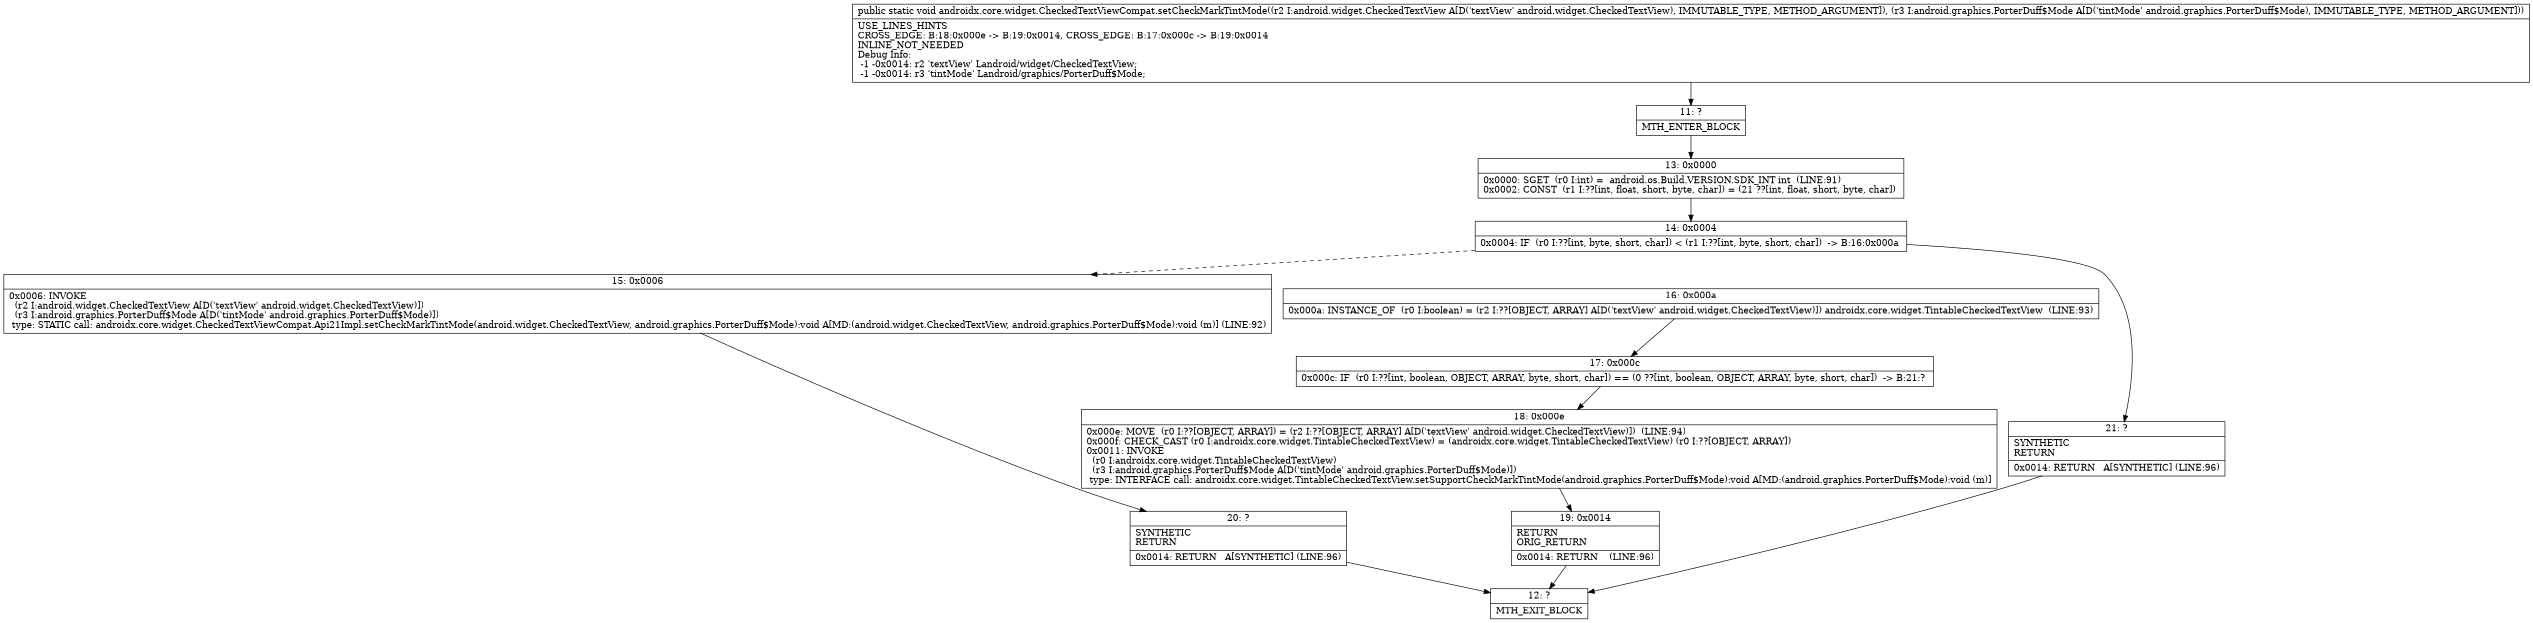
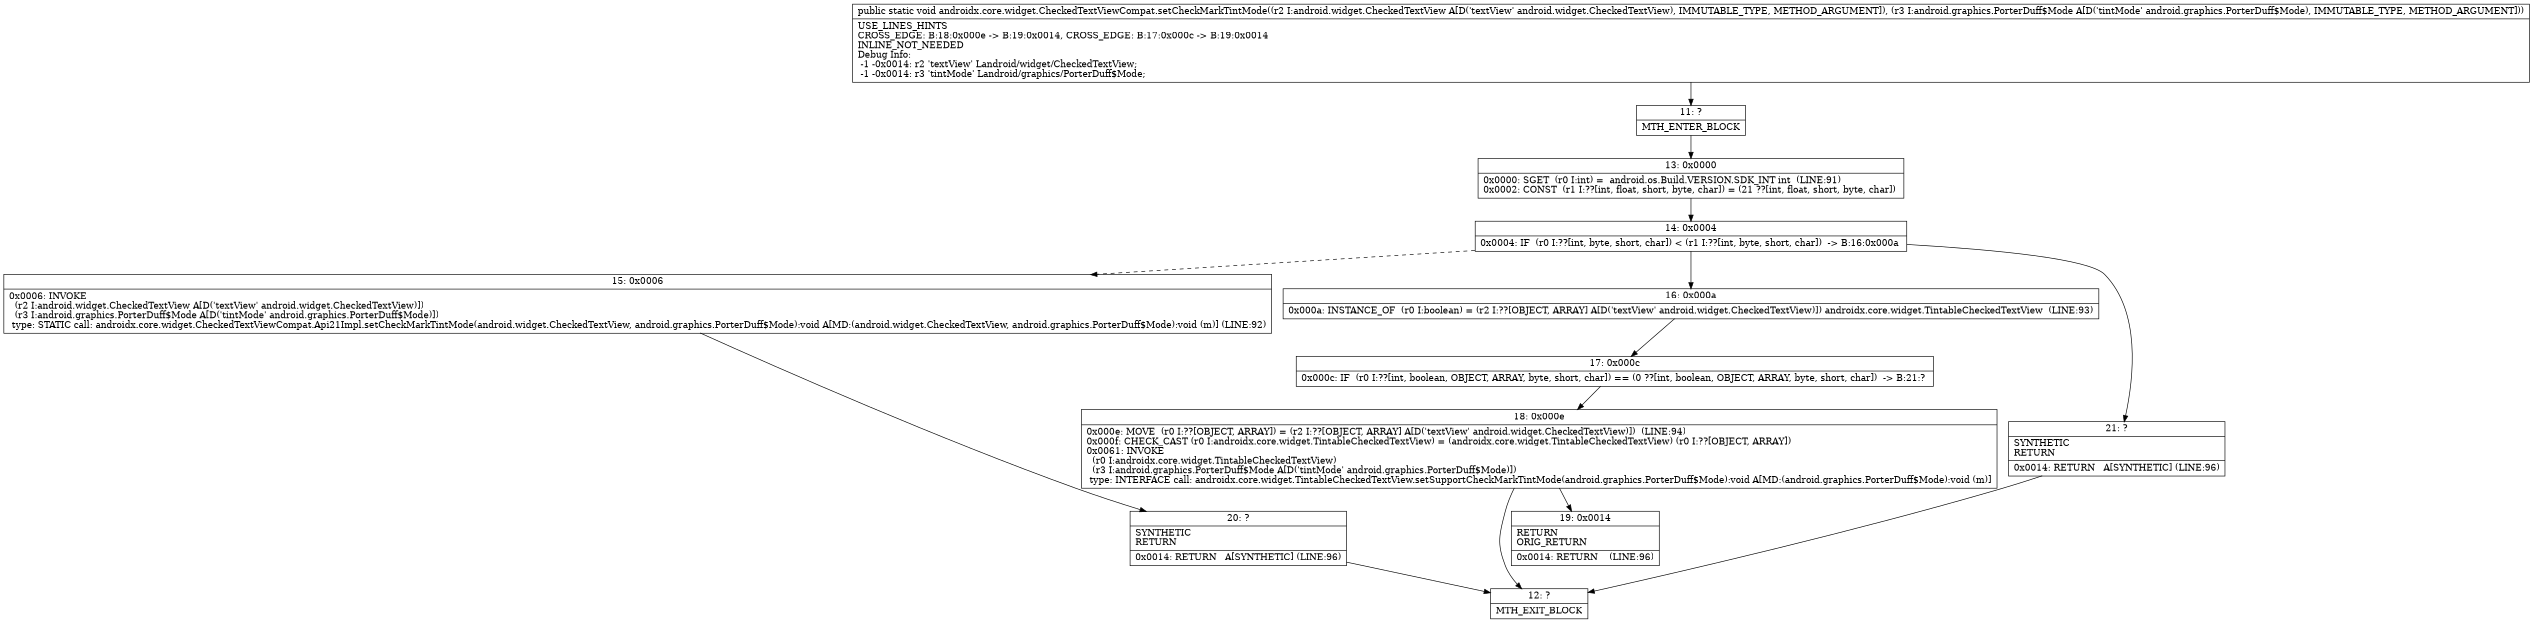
  digraph {
    node [shape=record]
    n1 [label="{11\:\ ?|MTH_ENTER_BLOCK\l}"]
    n2 [label="{13\:\ 0x0000|0x0000: SGET  (r0 I:int) =  android.os.Build.VERSION.SDK_INT int  (LINE:91)\l0x0002: CONST  (r1 I:??[int, float, short, byte, char]) = (21 ??[int, float, short, byte, char]) \l}"]
    n3 [label="{14\:\ 0x0004|0x0004: IF  (r0 I:??[int, byte, short, char]) \< (r1 I:??[int, byte, short, char])  \-\> B:16:0x000a \l}"]
    n4 [label="{15\:\ 0x0006|0x0006: INVOKE  \l  (r2 I:android.widget.CheckedTextView A[D('textView' android.widget.CheckedTextView)])\l  (r3 I:android.graphics.PorterDuff$Mode A[D('tintMode' android.graphics.PorterDuff$Mode)])\l type: STATIC call: androidx.core.widget.CheckedTextViewCompat.Api21Impl.setCheckMarkTintMode(android.widget.CheckedTextView, android.graphics.PorterDuff$Mode):void A[MD:(android.widget.CheckedTextView, android.graphics.PorterDuff$Mode):void (m)] (LINE:92)\l}"]
    n5 [label="{16\:\ 0x000a|0x000a: INSTANCE_OF  (r0 I:boolean) = (r2 I:??[OBJECT, ARRAY] A[D('textView' android.widget.CheckedTextView)]) androidx.core.widget.TintableCheckedTextView  (LINE:93)\l}"]
    n6 [label="{21\:\ ?|SYNTHETIC\lRETURN\l|0x0014: RETURN   A[SYNTHETIC] (LINE:96)\l}"]
    n7 [label="{20\:\ ?|SYNTHETIC\lRETURN\l|0x0014: RETURN   A[SYNTHETIC] (LINE:96)\l}"]
    n8 [label="{17\:\ 0x000c|0x000c: IF  (r0 I:??[int, boolean, OBJECT, ARRAY, byte, short, char]) == (0 ??[int, boolean, OBJECT, ARRAY, byte, short, char])  \-\> B:21:? \l}"]
    n9 [label="{12\:\ ?|MTH_EXIT_BLOCK\l}"]
-   n10 [label="{18\:\ 0x000e|0x000e: MOVE  (r0 I:??[OBJECT, ARRAY]) = (r2 I:??[OBJECT, ARRAY] A[D('textView' android.widget.CheckedTextView)])  (LINE:94)\l0x000f: CHECK_CAST (r0 I:androidx.core.widget.TintableCheckedTextView) = (androidx.core.widget.TintableCheckedTextView) (r0 I:??[OBJECT, ARRAY]) \l0x0011: INVOKE  \l  (r0 I:androidx.core.widget.TintableCheckedTextView)\l  (r3 I:android.graphics.PorterDuff$Mode A[D('tintMode' android.graphics.PorterDuff$Mode)])\l type: INTERFACE call: androidx.core.widget.TintableCheckedTextView.setSupportCheckMarkTintMode(android.graphics.PorterDuff$Mode):void A[MD:(android.graphics.PorterDuff$Mode):void (m)]\l}"]
+   n10 [label="{18\:\ 0x000e|0x000e: MOVE  (r0 I:??[OBJECT, ARRAY]) = (r2 I:??[OBJECT, ARRAY] A[D('textView' android.widget.CheckedTextView)])  (LINE:94)\l0x000f: CHECK_CAST (r0 I:androidx.core.widget.TintableCheckedTextView) = (androidx.core.widget.TintableCheckedTextView) (r0 I:??[OBJECT, ARRAY]) \l0x0061: INVOKE  \l  (r0 I:androidx.core.widget.TintableCheckedTextView)\l  (r3 I:android.graphics.PorterDuff$Mode A[D('tintMode' android.graphics.PorterDuff$Mode)])\l type: INTERFACE call: androidx.core.widget.TintableCheckedTextView.setSupportCheckMarkTintMode(android.graphics.PorterDuff$Mode):void A[MD:(android.graphics.PorterDuff$Mode):void (m)]\l}"]
    n11 [label="{19\:\ 0x0014|RETURN\lORIG_RETURN\l|0x0014: RETURN    (LINE:96)\l}"]
    n12 [label="{public static void androidx.core.widget.CheckedTextViewCompat.setCheckMarkTintMode((r2 I:android.widget.CheckedTextView A[D('textView' android.widget.CheckedTextView), IMMUTABLE_TYPE, METHOD_ARGUMENT]), (r3 I:android.graphics.PorterDuff$Mode A[D('tintMode' android.graphics.PorterDuff$Mode), IMMUTABLE_TYPE, METHOD_ARGUMENT]))  | USE_LINES_HINTS\lCROSS_EDGE: B:18:0x000e \-\> B:19:0x0014, CROSS_EDGE: B:17:0x000c \-\> B:19:0x0014\lINLINE_NOT_NEEDED\lDebug Info:\l  \-1 \-0x0014: r2 'textView' Landroid\/widget\/CheckedTextView;\l  \-1 \-0x0014: r3 'tintMode' Landroid\/graphics\/PorterDuff$Mode;\l}"]
    n1 -> n2
    n2 -> n3
    n3 -> n4 [style=dashed]
+   n3 -> n5
    n3 -> n6
    n4 -> n7
    n5 -> n8
    n6 -> n9
    n7 -> n9
    n8 -> n10 [style=solid]
    n10 -> n11
-   n11 -> n9
+   n10 -> n9
    n12 -> n1
  }
